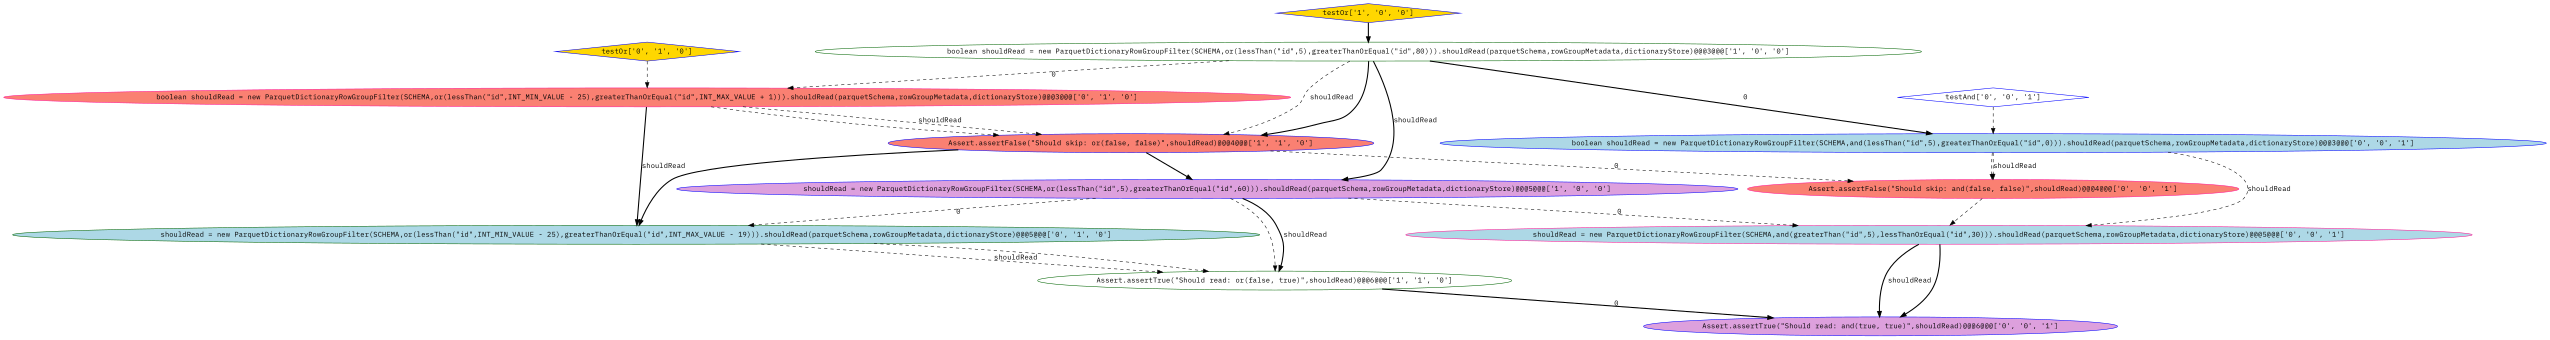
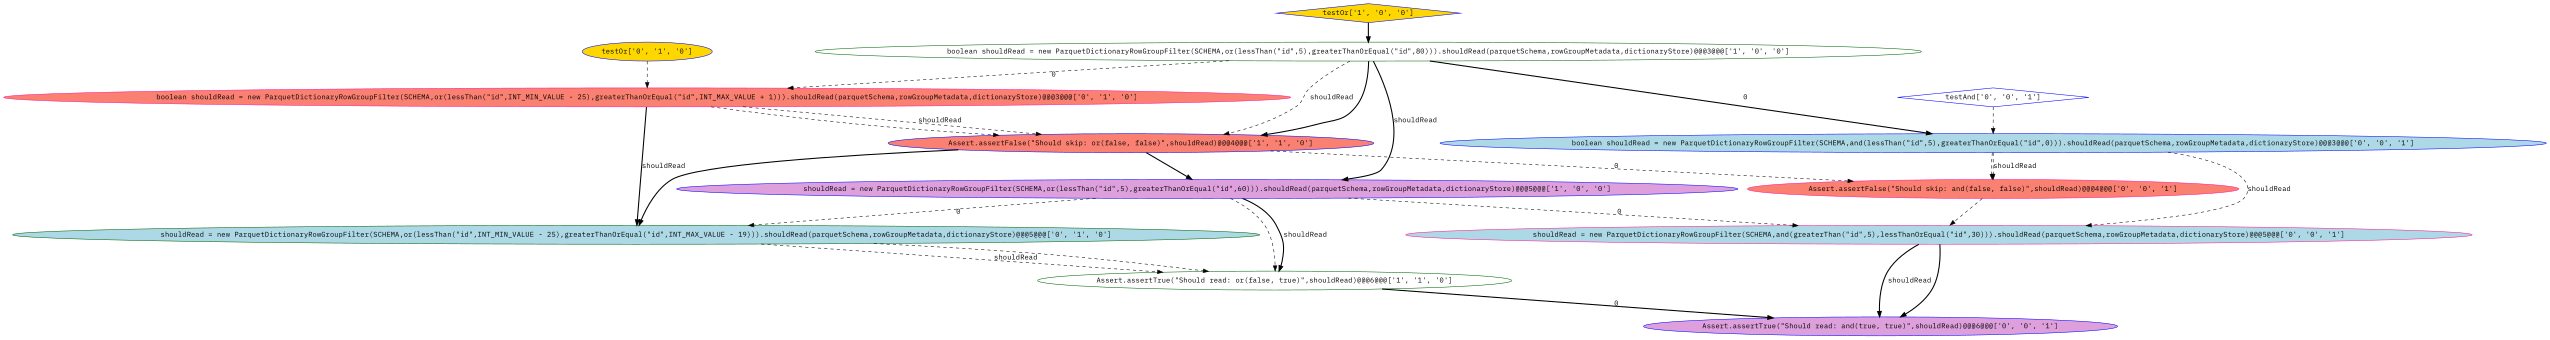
  digraph {
    fontname="IBM Plex Mono"
    node [fillcolor=white shape=ellipse style=filled color=blue fontname="IBM Plex Mono"]
    edge [style=dashed fontname="IBM Plex Mono"]
    n1 [label="testAnd['0', '0', '1']" shape=diamond]
    n2 [fillcolor=lightblue label="boolean shouldRead = new ParquetDictionaryRowGroupFilter(SCHEMA,and(lessThan(\"id\",5),greaterThanOrEqual(\"id\",0))).shouldRead(parquetSchema,rowGroupMetadata,dictionaryStore)@@@3@@@['0', '0', '1']"]
    n3 [fillcolor=lightblue label="shouldRead = new ParquetDictionaryRowGroupFilter(SCHEMA,or(lessThan(\"id\",INT_MIN_VALUE - 25),greaterThanOrEqual(\"id\",INT_MAX_VALUE - 19))).shouldRead(parquetSchema,rowGroupMetadata,dictionaryStore)@@@5@@@['0', '1', '0']" color=darkgreen]
    n4 [label="Assert.assertTrue(\"Should read: or(false, true)\",shouldRead)@@@6@@@['1', '1', '0']" color=darkgreen]
-   n5 [fillcolor=gold label="testOr['0', '1', '0']" shape=diamond]
+   n5 [fillcolor=gold label="testOr['0', '1', '0']"]
    n6 [fillcolor=salmon label="boolean shouldRead = new ParquetDictionaryRowGroupFilter(SCHEMA,or(lessThan(\"id\",INT_MIN_VALUE - 25),greaterThanOrEqual(\"id\",INT_MAX_VALUE + 1))).shouldRead(parquetSchema,rowGroupMetadata,dictionaryStore)@@@3@@@['0', '1', '0']" color=deeppink]
    n7 [fillcolor=salmon label="Assert.assertFalse(\"Should skip: or(false, false)\",shouldRead)@@@4@@@['1', '1', '0']"]
    n8 [fillcolor=salmon label="Assert.assertFalse(\"Should skip: and(false, false)\",shouldRead)@@@4@@@['0', '0', '1']" color=deeppink]
    n9 [fillcolor=plum label="shouldRead = new ParquetDictionaryRowGroupFilter(SCHEMA,or(lessThan(\"id\",5),greaterThanOrEqual(\"id\",60))).shouldRead(parquetSchema,rowGroupMetadata,dictionaryStore)@@@5@@@['1', '0', '0']"]
    n10 [fillcolor=lightblue label="shouldRead = new ParquetDictionaryRowGroupFilter(SCHEMA,and(greaterThan(\"id\",5),lessThanOrEqual(\"id\",30))).shouldRead(parquetSchema,rowGroupMetadata,dictionaryStore)@@@5@@@['0', '0', '1']" color=deeppink]
    n11 [label="boolean shouldRead = new ParquetDictionaryRowGroupFilter(SCHEMA,or(lessThan(\"id\",5),greaterThanOrEqual(\"id\",80))).shouldRead(parquetSchema,rowGroupMetadata,dictionaryStore)@@@3@@@['1', '0', '0']" color=darkgreen]
    n12 [fillcolor=plum label="Assert.assertTrue(\"Should read: and(true, true)\",shouldRead)@@@6@@@['0', '0', '1']"]
    n13 [fillcolor=gold label="testOr['1', '0', '0']" shape=diamond]
    n1 -> n2
    n2 -> n8
    n2 -> n8 [label=shouldRead]
    n2 -> n10 [label=shouldRead]
    n3 -> n4 [label=shouldRead]
    n3 -> n4
    n4 -> n12 [label=0 style=bold]
    n5 -> n6
    n6 -> n3 [label=shouldRead style=bold]
    n6 -> n7 [label=shouldRead]
    n6 -> n7
    n7 -> n3 [style=bold]
    n7 -> n8 [label=0]
    n7 -> n9 [style=bold]
    n8 -> n10
    n9 -> n3 [label=0]
    n9 -> n4
    n9 -> n4 [label=shouldRead style=bold]
    n9 -> n10 [label=0]
    n10 -> n12 [label=shouldRead style=bold]
    n10 -> n12 [style=bold]
    n11 -> n2 [label=0 style=bold]
    n11 -> n6 [label=0]
    n11 -> n7 [style=bold]
    n11 -> n7 [label=shouldRead]
    n11 -> n9 [label=shouldRead style=bold]
    n13 -> n11 [style=bold]
  }
